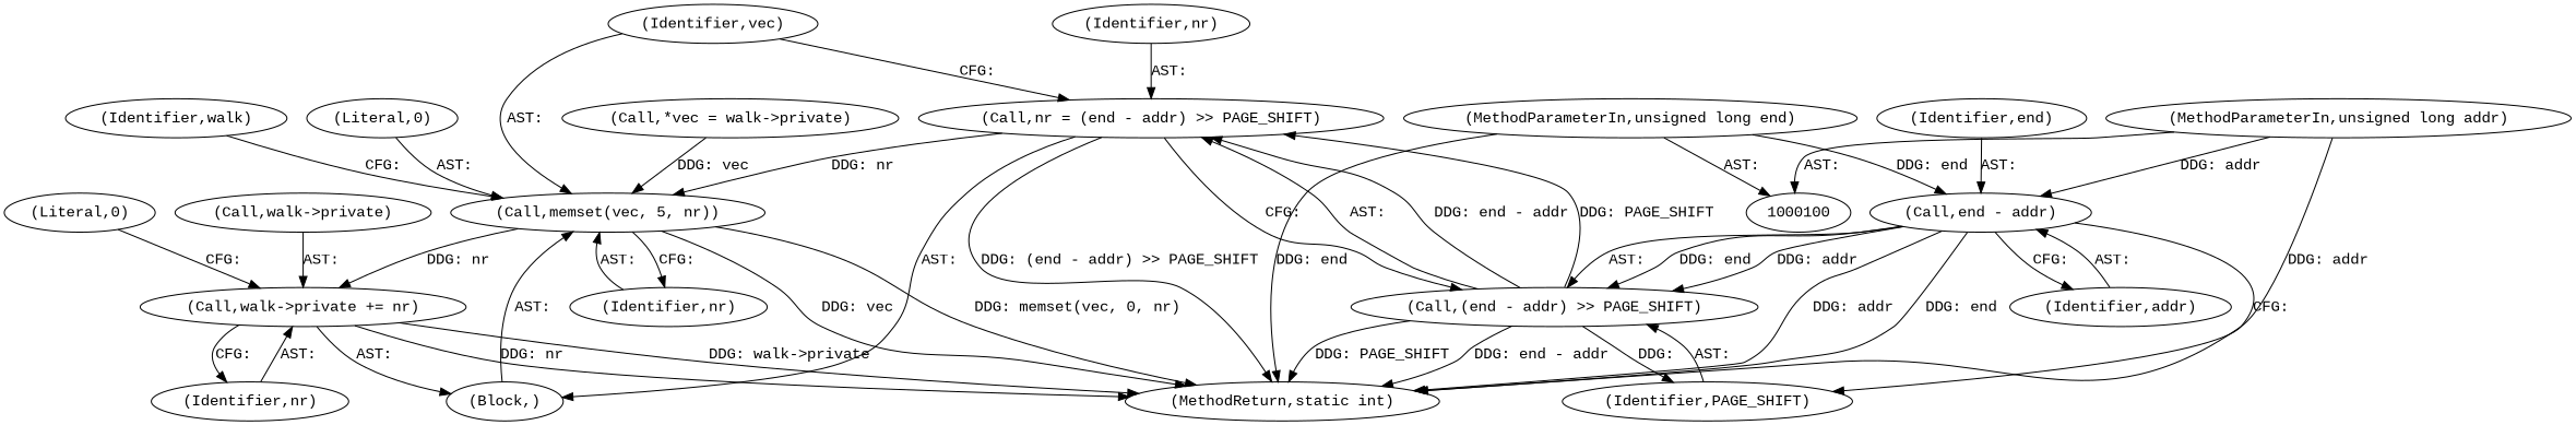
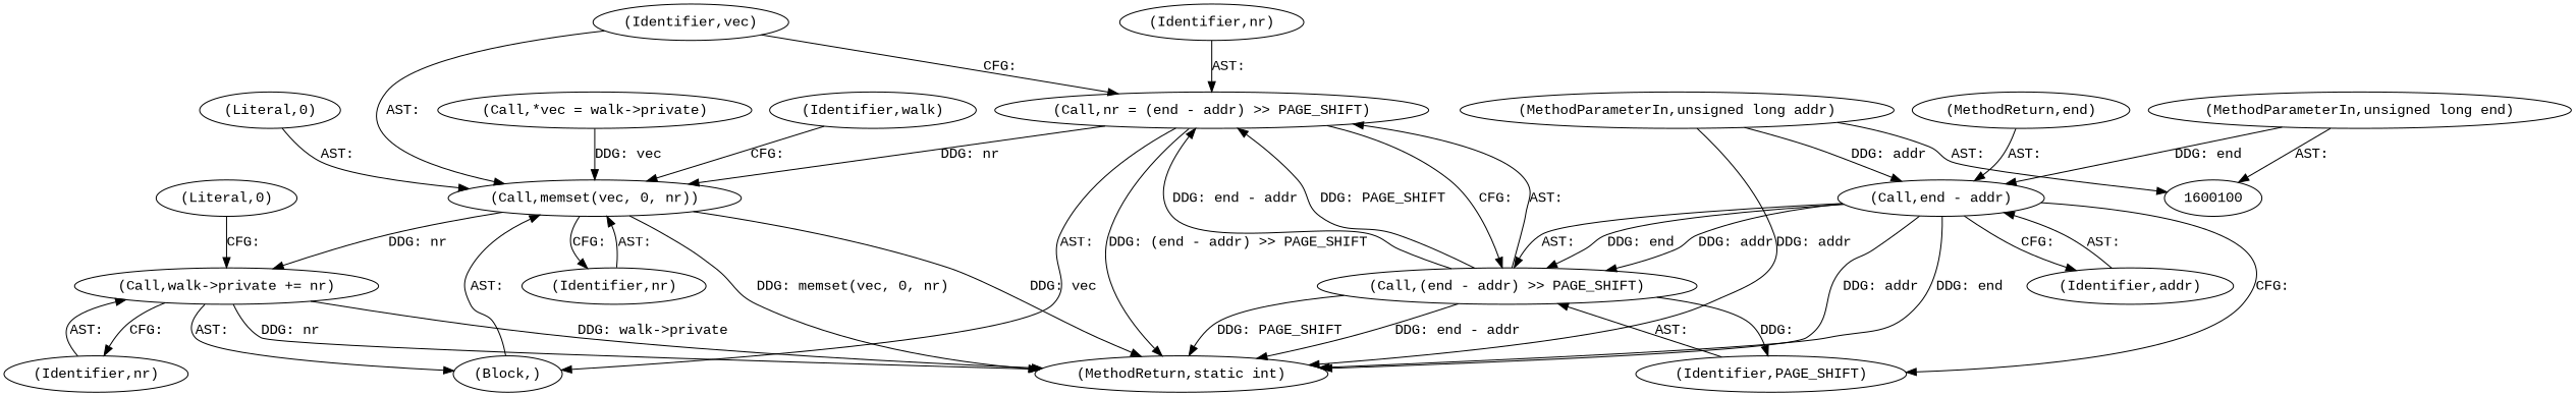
  digraph {
    fontname="Liberation Mono"
    node [fontname="Liberation Mono"]
    edge [fontname="Liberation Mono"]
    n1 [label="(Call,nr = (end - addr) >> PAGE_SHIFT)"]
    n2 [label="(Call,(end - addr) >> PAGE_SHIFT)"]
-   n3 [label="(Call,memset(vec, 5, nr))"]
+   n3 [label="(Call,memset(vec, 0, nr))"]
    n4 [label="(MethodReturn,static int)"]
    n5 [label="(Block,)"]
    n6 [label="(Identifier,PAGE_SHIFT)"]
    n7 [label="(Call,walk->private += nr)"]
    n8 [label="(Identifier,nr)"]
    n9 [label="(Call,end - addr)"]
    n10 [label="(Identifier,addr)"]
    n11 [label="(MethodParameterIn,unsigned long end)"]
-   1000100
+   1000100 [label=1600100]
    n13 [label="(MethodParameterIn,unsigned long addr)"]
    n14 [label="(Identifier,nr)"]
    n15 [label="(Call,*vec = walk->private)"]
    n16 [label="(Identifier,nr)"]
-   n17 [label="(Identifier,end)"]
+   n17 [label="(MethodReturn,end)"]
    n18 [label="(Identifier,walk)"]
    n19 [label="(Literal,0)"]
    n20 [label="(Literal,0)"]
    n21 [label="(Identifier,vec)"]
-   n22 [label="(Call,walk->private)"]
    n1 -> n2 [label="CFG: "]
    n1 -> n3 [label="DDG: nr"]
    n1 -> n4 [label="DDG: (end - addr) >> PAGE_SHIFT"]
    n1 -> n5 [label="AST: "]
    n2 -> n1 [label="AST: "]
    n2 -> n1 [label="DDG: end - addr"]
    n2 -> n1 [label="DDG: PAGE_SHIFT"]
    n2 -> n4 [label="DDG: end - addr"]
    n2 -> n4 [label="DDG: PAGE_SHIFT"]
    n2 -> n6 [label="DDG: "]
    n3 -> n4 [label="DDG: memset(vec, 0, nr)"]
    n3 -> n4 [label="DDG: vec"]
    n3 -> n7 [label="DDG: nr"]
    n3 -> n8 [label="CFG: "]
    n5 -> n3 [label="AST: "]
    n6 -> n2 [label="AST: "]
    n7 -> n4 [label="DDG: nr"]
    n7 -> n4 [label="DDG: walk->private"]
    n7 -> n5 [label="AST: "]
    n7 -> n14 [label="CFG: "]
    n8 -> n3 [label="AST: "]
    n9 -> n2 [label="AST: "]
    n9 -> n2 [label="DDG: end"]
    n9 -> n2 [label="DDG: addr"]
    n9 -> n4 [label="DDG: addr"]
    n9 -> n4 [label="DDG: end"]
    n9 -> n6 [label="CFG: "]
    n9 -> n10 [label="CFG: "]
    n10 -> n9 [label="AST: "]
-   n11 -> n4 [label="DDG: end"]
    n11 -> n9 [label="DDG: end"]
    n11 -> 1000100 [label="AST: "]
    n13 -> n4 [label="DDG: addr"]
    n13 -> n9 [label="DDG: addr"]
    n13 -> 1000100 [label="AST: "]
    n14 -> n7 [label="AST: "]
    n15 -> n3 [label="DDG: vec"]
    n16 -> n1 [label="AST: "]
    n17 -> n9 [label="AST: "]
    n18 -> n3 [label="CFG: "]
    n19 -> n7 [label="CFG: "]
    n20 -> n3 [label="AST: "]
    n21 -> n1 [label="CFG: "]
    n21 -> n3 [label="AST: "]
-   n22 -> n7 [label="AST: "]
  }
